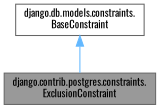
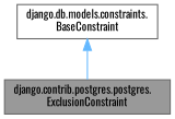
  digraph {
    fontname=Oswald
    node [color=gray40 fontname=Oswald fontsize=10 shape=box style=filled]
-   n1 [fillcolor=grey60 fontcolor=black height=0.2 label="django.contrib.postgres.constraints.\lExclusionConstraint" width=0.4]
+   n1 [fillcolor=grey60 fontcolor=black height=0.2 label="django.contrib.postgres.postgres.\lExclusionConstraint" width=0.4]
    n2 [fillcolor=white height=0.2 label="django.db.models.constraints.\lBaseConstraint" width=0.4]
    n2 -> n1 [color=steelblue1 dir=back fontname=Oswald fontsize=10 labelfontname=Helvetica labelfontsize=10 style=solid]
  }
